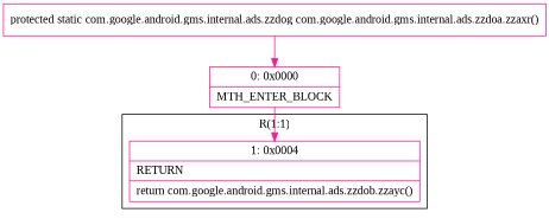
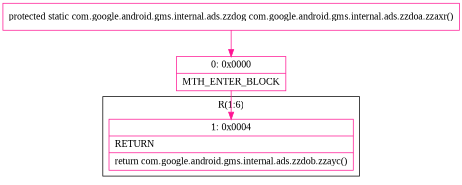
  digraph {
    fontname="Liberation Serif"
    node [color=deeppink shape=record fontname="Liberation Serif"]
    edge [color=deeppink fontname="Liberation Serif"]
    n1 [label="{1\:\ 0x0004|RETURN\l|return com.google.android.gms.internal.ads.zzdob.zzayc()\l}"]
    n2 [label="{0\:\ 0x0000|MTH_ENTER_BLOCK\l}"]
    n3 [label="{protected static com.google.android.gms.internal.ads.zzdog com.google.android.gms.internal.ads.zzdoa.zzaxr() }"]
    subgraph cluster_1 {
-     label="R(1:1)"
+     label="R(1:6)"
      n1
    }
    n2 -> n1
    n3 -> n2
  }
